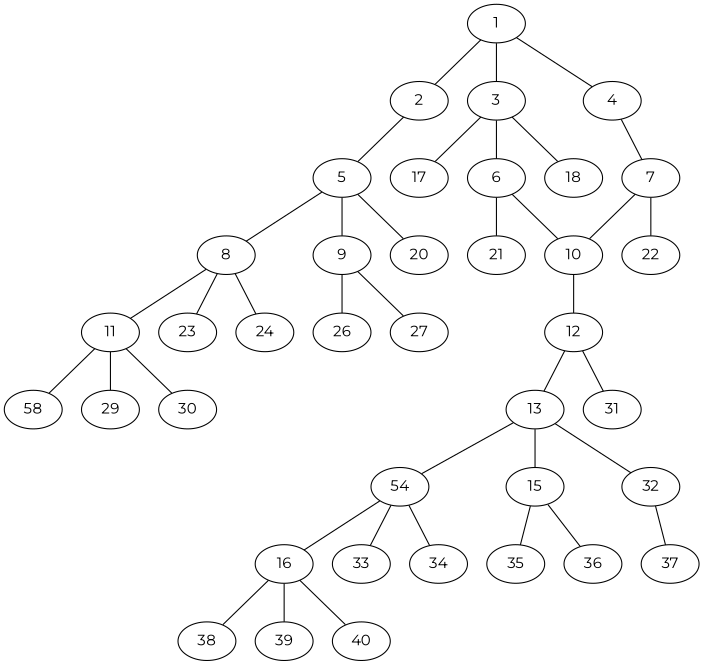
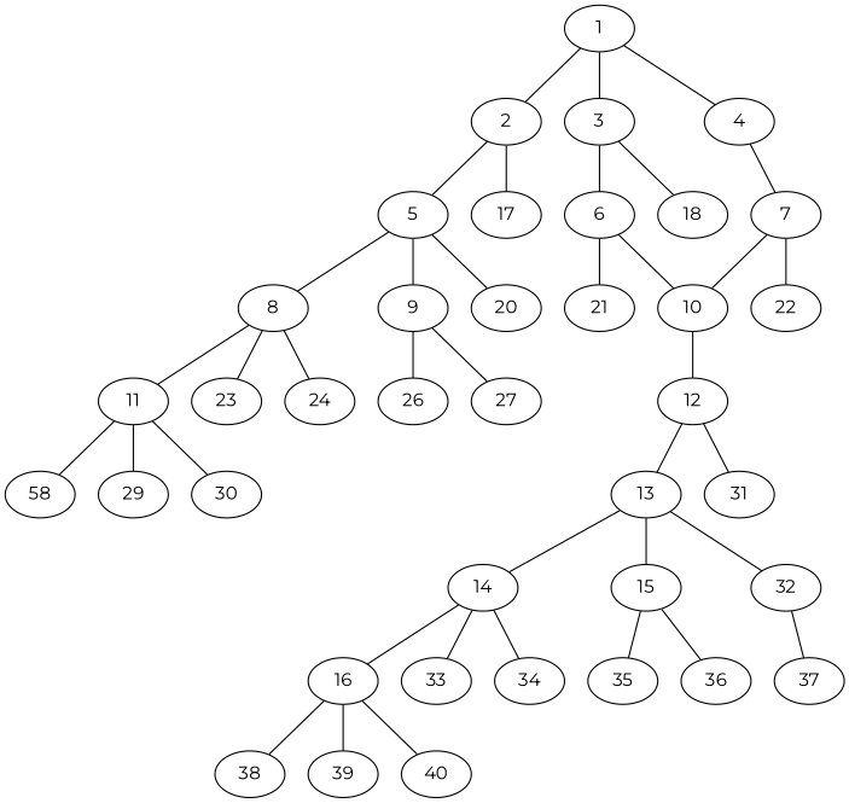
  graph {
    fontname=Montserrat
    node [chem=H fontname=Montserrat]
    edge [fontname=Montserrat valence=1]
    1 [chem=C]
    2 [chem=N]
    3 [chem=C]
    4 [chem=C]
    5 [chem=C]
    17
    6 [chem=C]
    18
    7 [chem=C]
    8 [chem=C]
    9 [chem=C]
    20
    10 [chem=C]
    21
    22
    11 [chem=C]
    23
    24
    26
    27
    12 [chem=N]
    n22 [label=58]
    29
    30
    13 [chem=C]
    31
-   14 [chem=C label=54]
+   14 [chem=C]
    15 [chem=C]
    32
    16 [chem=C]
    33
    34
    35
    36
    37
    38
    39
    40
    1 -- 2
    1 -- 3 [valence=2]
    1 -- 4
    2 -- 5
-   3 -- 17
+   2 -- 17
    3 -- 6
    3 -- 18
    4 -- 7 [valence=2]
    5 -- 8
    5 -- 9
    5 -- 20
    6 -- 10 [valence=2]
    6 -- 21
    7 -- 10
    7 -- 22
    8 -- 11
    8 -- 23
    8 -- 24
    9 -- 26
    9 -- 27
    10 -- 12
    11 -- n22
    11 -- 29
    11 -- 30
    12 -- 13
    12 -- 31
    13 -- 14
    13 -- 15
    13 -- 32
    14 -- 16
    14 -- 33
    14 -- 34
    15 -- 35
    15 -- 36
    32 -- 37
    16 -- 38
    16 -- 39
    16 -- 40
  }
